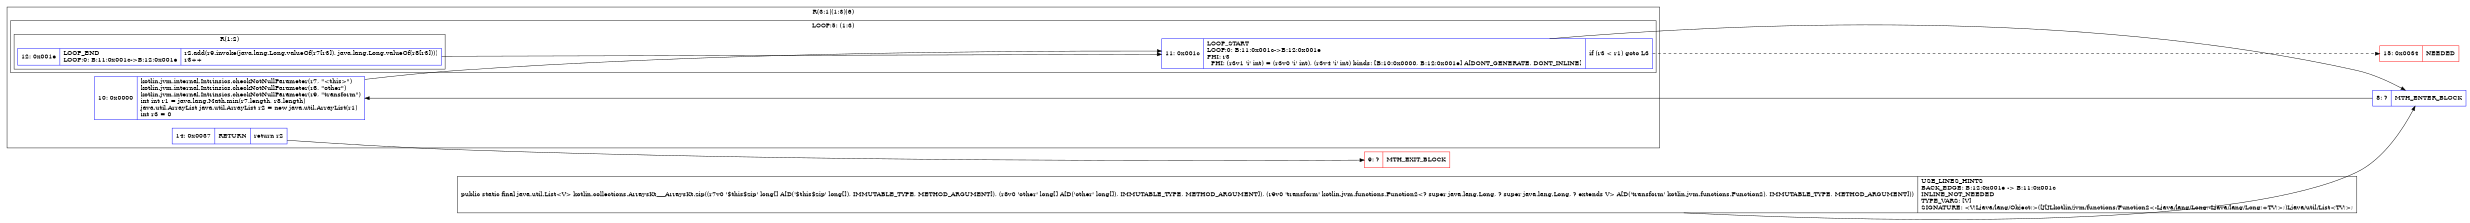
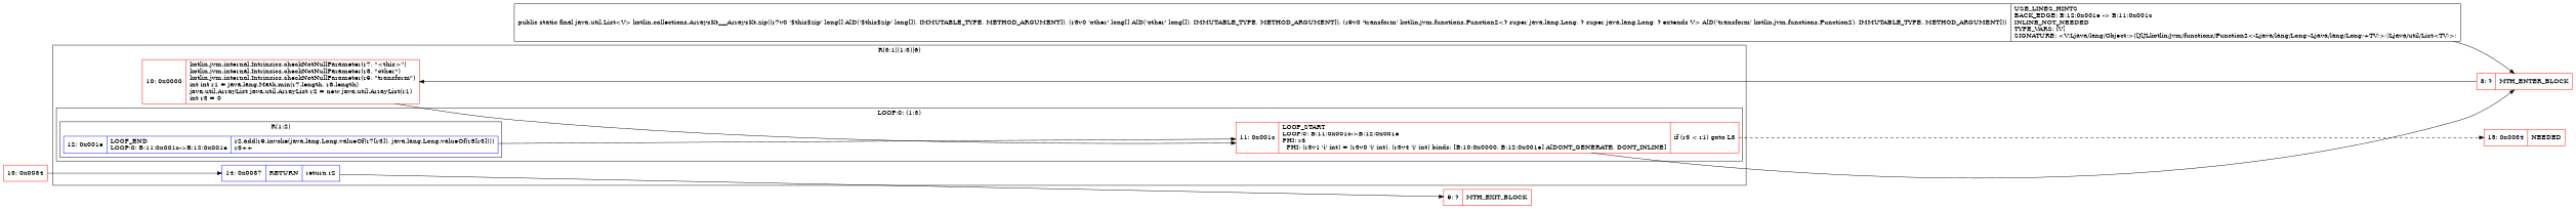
  digraph {
    rankdir=LR
    node [color=blue shape=record]
    n1 [label="{12\:\ 0x001e|LOOP_END\lLOOP:0: B:11:0x001c\-\>B:12:0x001e\l|r2.add(r9.invoke(java.lang.Long.valueOf(r7[r3]), java.lang.Long.valueOf(r8[r3])))\lr3++\l}"]
-   n2 [label="{11\:\ 0x001c|LOOP_START\lLOOP:0: B:11:0x001c\-\>B:12:0x001e\lPHI: r3 \l  PHI: (r3v1 'i' int) = (r3v0 'i' int), (r3v4 'i' int) binds: [B:10:0x0000, B:12:0x001e] A[DONT_GENERATE, DONT_INLINE]\l|if (r3 \< r1) goto L3\l}"]
-   n3 [label="{10\:\ 0x0000|kotlin.jvm.internal.Intrinsics.checkNotNullParameter(r7, \"\<this\>\")\lkotlin.jvm.internal.Intrinsics.checkNotNullParameter(r8, \"other\")\lkotlin.jvm.internal.Intrinsics.checkNotNullParameter(r9, \"transform\")\lint int r1 = java.lang.Math.min(r7.length, r8.length)\ljava.util.ArrayList java.util.ArrayList r2 = new java.util.ArrayList(r1)\lint r3 = 0\l}"]
+   n2 [color=red label="{11\:\ 0x001c|LOOP_START\lLOOP:0: B:11:0x001c\-\>B:12:0x001e\lPHI: r3 \l  PHI: (r3v1 'i' int) = (r3v0 'i' int), (r3v4 'i' int) binds: [B:10:0x0000, B:12:0x001e] A[DONT_GENERATE, DONT_INLINE]\l|if (r3 \< r1) goto L3\l}"]
+   n3 [color=red label="{10\:\ 0x0000|kotlin.jvm.internal.Intrinsics.checkNotNullParameter(r7, \"\<this\>\")\lkotlin.jvm.internal.Intrinsics.checkNotNullParameter(r8, \"other\")\lkotlin.jvm.internal.Intrinsics.checkNotNullParameter(r9, \"transform\")\lint int r1 = java.lang.Math.min(r7.length, r8.length)\ljava.util.ArrayList java.util.ArrayList r2 = new java.util.ArrayList(r1)\lint r3 = 0\l}"]
    n4 [label="{14\:\ 0x0037|RETURN\l|return r2\l}"]
    n5 [color=red label="{15\:\ 0x0034|NEEDED\l}"]
-   n6 [label="{8\:\ ?|MTH_ENTER_BLOCK\l}"]
+   n6 [color=red label="{8\:\ ?|MTH_ENTER_BLOCK\l}"]
    n7 [color=red label="{9\:\ ?|MTH_EXIT_BLOCK\l}"]
+   n8 [color=red label="{13\:\ 0x0034}"]
    n9 [label="{public static final java.util.List\<V\> kotlin.collections.ArraysKt___ArraysKt.zip((r7v0 '$this$zip' long[] A[D('$this$zip' long[]), IMMUTABLE_TYPE, METHOD_ARGUMENT]), (r8v0 'other' long[] A[D('other' long[]), IMMUTABLE_TYPE, METHOD_ARGUMENT]), (r9v0 'transform' kotlin.jvm.functions.Function2\<? super java.lang.Long, ? super java.lang.Long, ? extends V\> A[D('transform' kotlin.jvm.functions.Function2), IMMUTABLE_TYPE, METHOD_ARGUMENT]))  | USE_LINES_HINTS\lBACK_EDGE: B:12:0x001e \-\> B:11:0x001c\lINLINE_NOT_NEEDED\lTYPE_VARS: [V]\lSIGNATURE: \<V:Ljava\/lang\/Object;\>([J[JLkotlin\/jvm\/functions\/Function2\<\-Ljava\/lang\/Long;\-Ljava\/lang\/Long;+TV;\>;)Ljava\/util\/List\<TV;\>;\l}" color=""]
    subgraph cluster_1 {
      label="R(3:1|(1:3)|6)"
      n3
      n4
      subgraph cluster_2 {
-       label="LOOP:5: (1:3)"
+       label="LOOP:0: (1:3)"
        n2
        subgraph cluster_3 {
          label="R(1:2)"
          n1
        }
      }
    }
    n1 -> n2
    n2 -> n5 [style=dashed]
    n2 -> n6
    n3 -> n2
    n4 -> n7
    n6 -> n3
+   n8 -> n4
    n9 -> n6
  }
